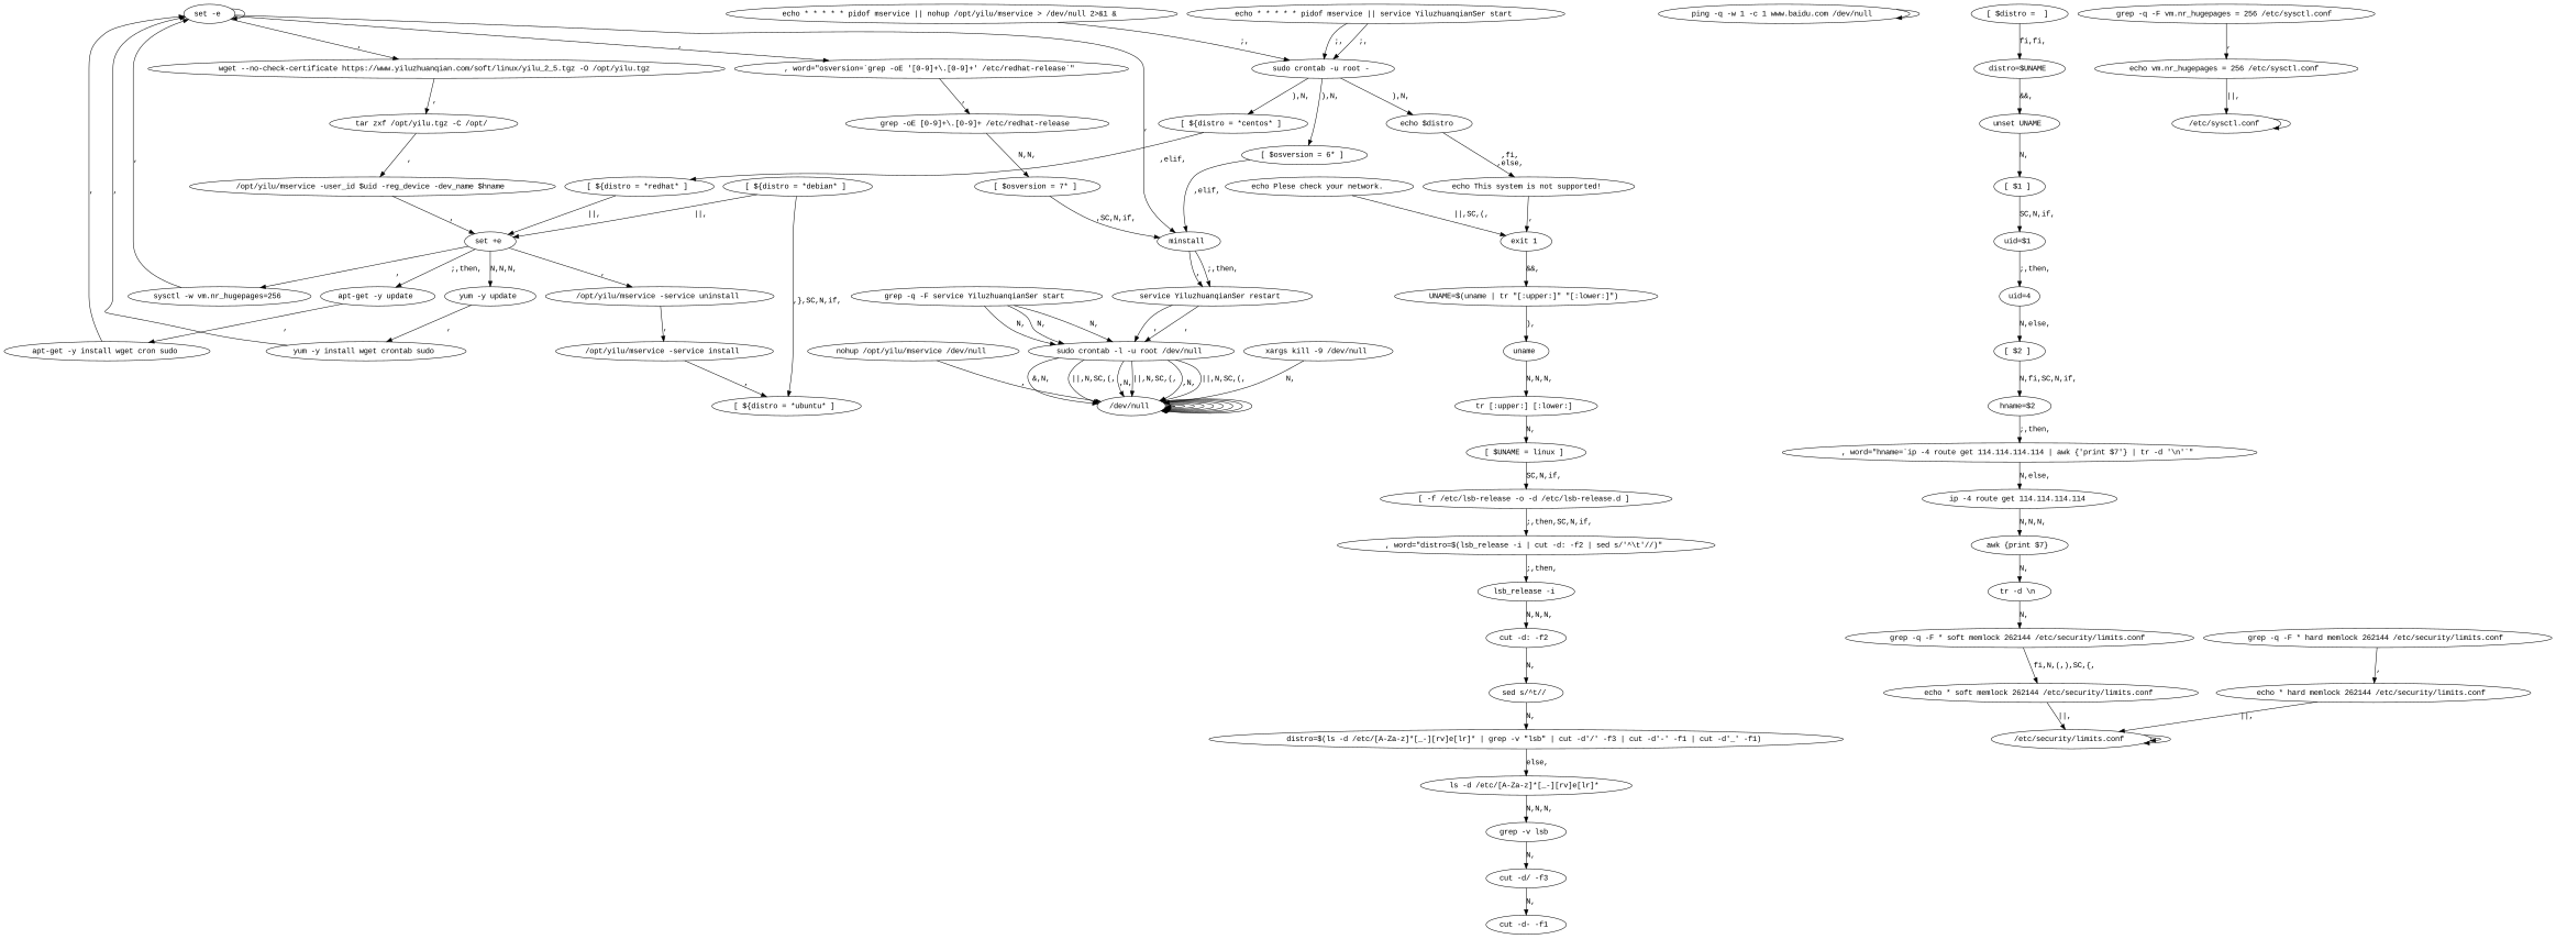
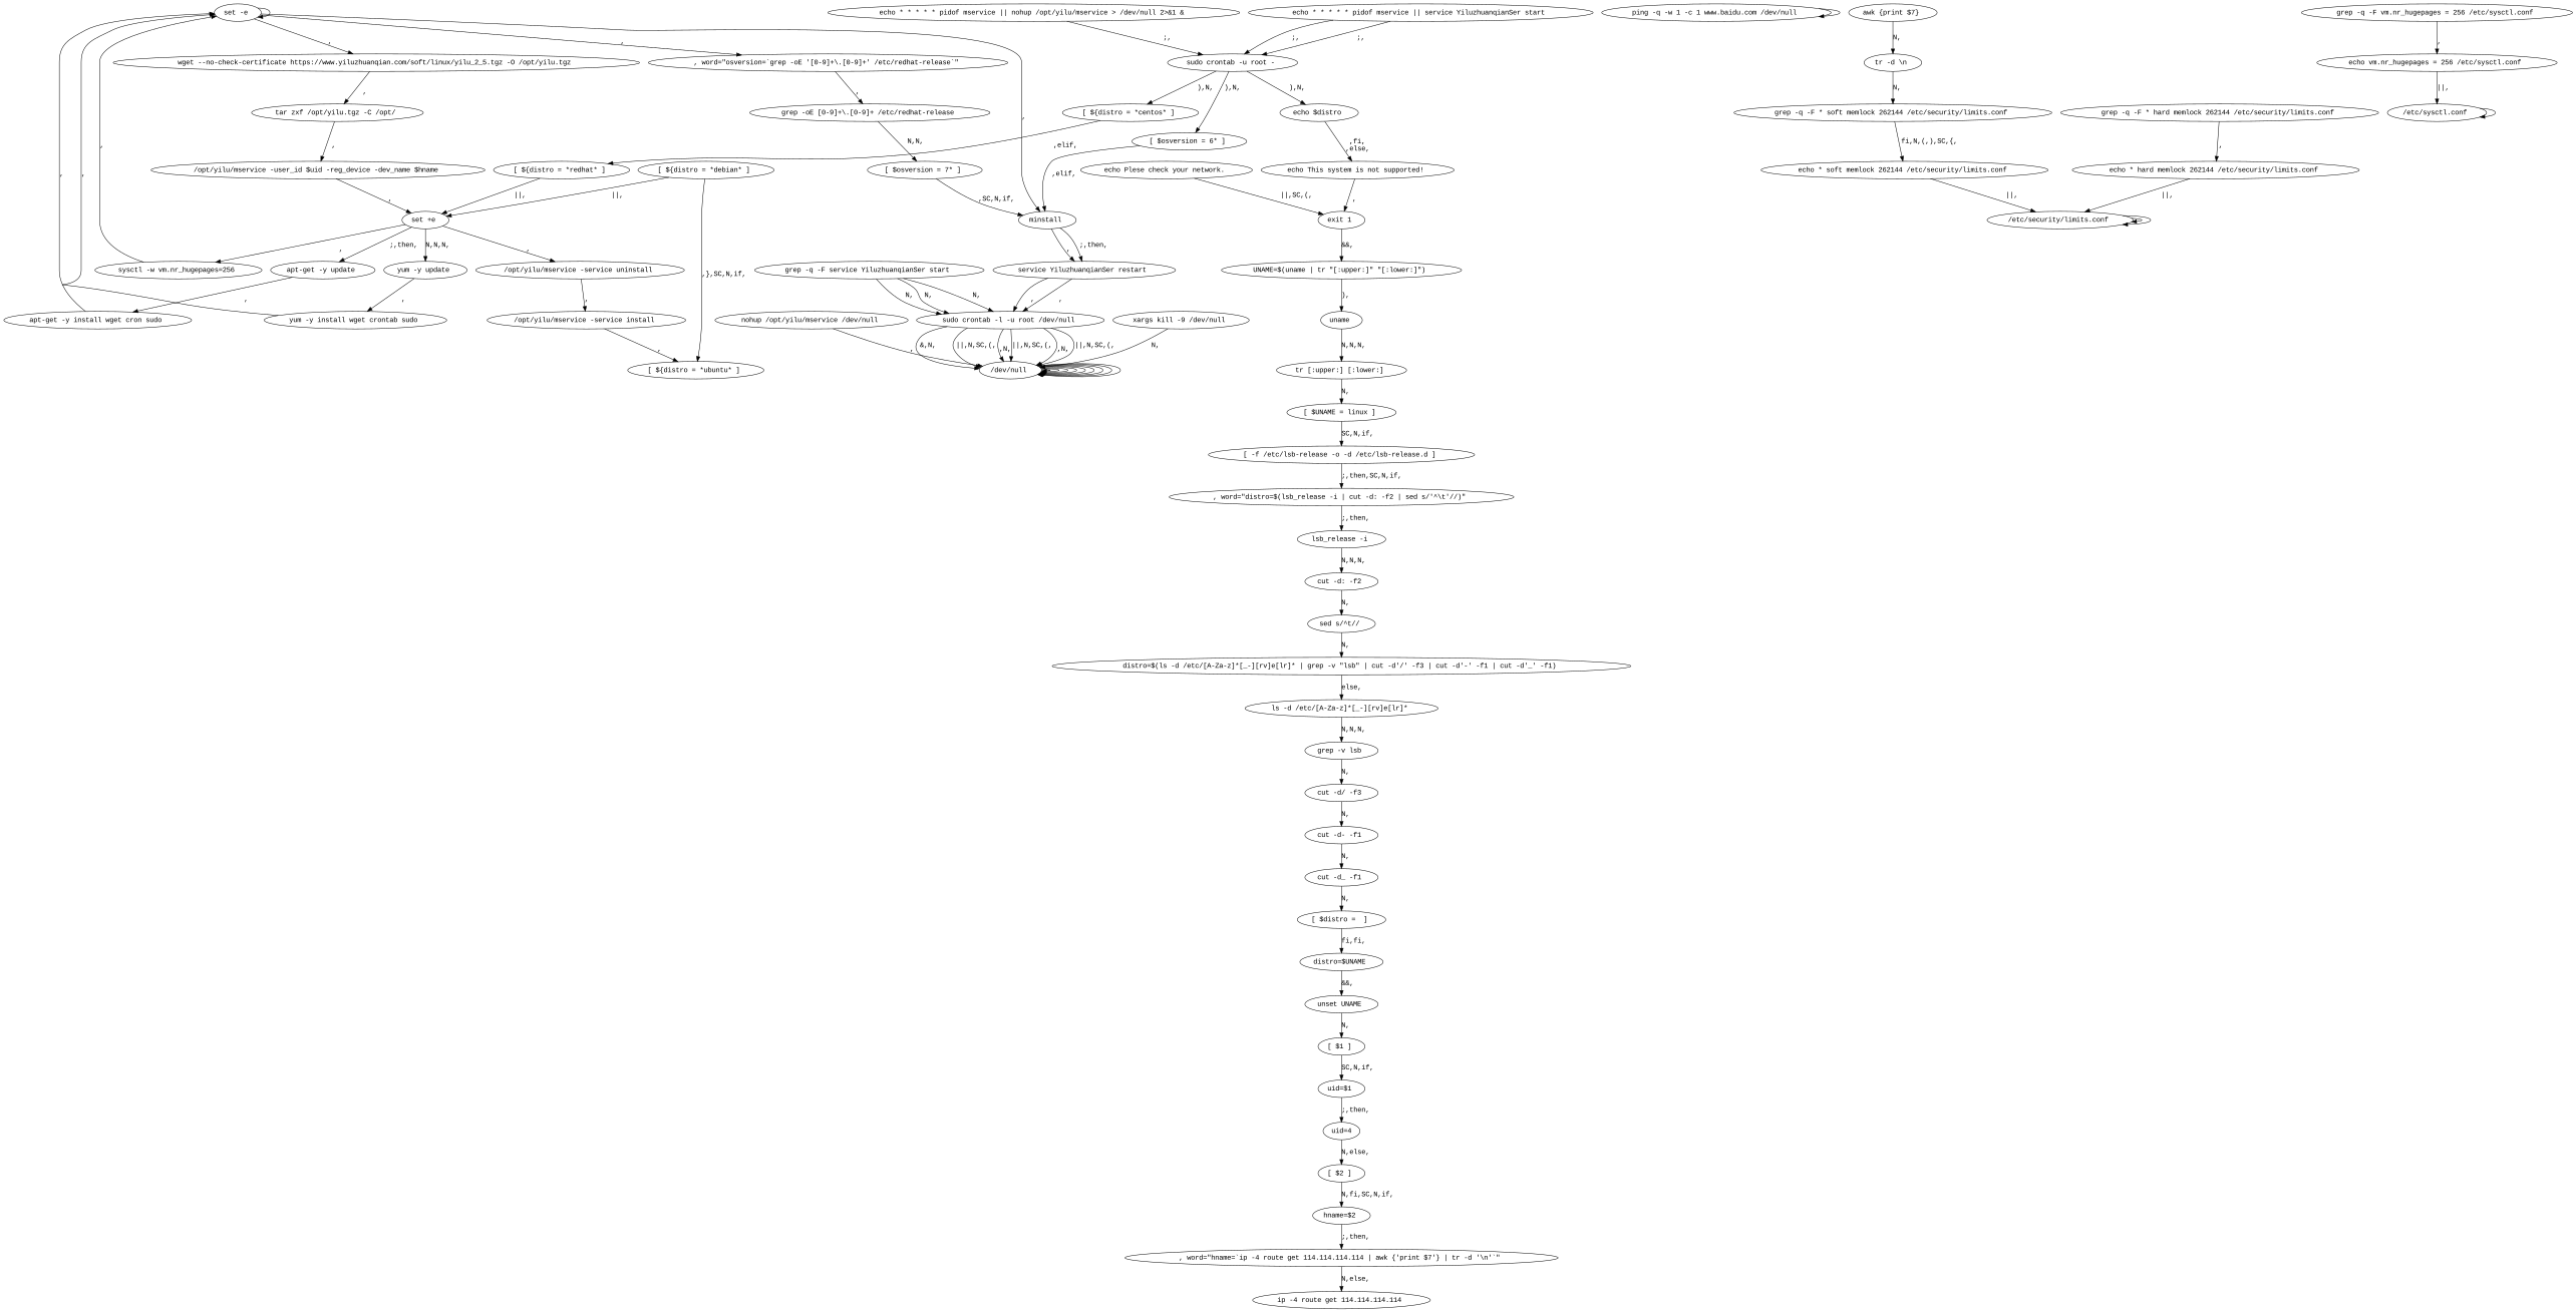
  digraph {
    fontname="Liberation Mono"
    node [fontname="Liberation Mono"]
    edge [fontname="Liberation Mono"]
    n1 [label="set -e "]
    n2 [label="wget --no-check-certificate https://www.yiluzhuanqian.com/soft/linux/yilu_2_5.tgz -O /opt/yilu.tgz "]
    n3 [label="minstall "]
    n4 [label=", word=\"osversion=`grep -oE '[0-9]+\\.[0-9]+' /etc/redhat-release`\" "]
    n5 [label="tar zxf /opt/yilu.tgz -C /opt/ "]
    n6 [label="service YiluzhuanqianSer restart "]
    n7 [label="grep -oE [0-9]+\\.[0-9]+ /etc/redhat-release "]
    n8 [label="ping -q -w 1 -c 1 www.baidu.com /dev/null "]
    n9 [label="/dev/null "]
    n10 [label="echo Plese check your network. "]
    n11 [label="exit 1 "]
    n12 [label="UNAME=$(uname | tr \"[:upper:]\" \"[:lower:]\") "]
    n13 [label="uname "]
    n14 [label="tr [:upper:] [:lower:] "]
    n15 [label="[ $UNAME = linux ] "]
    n16 [label="[ -f /etc/lsb-release -o -d /etc/lsb-release.d ] "]
    n17 [label=", word=\"distro=$(lsb_release -i | cut -d: -f2 | sed s/'^\\t'//)\" "]
    n18 [label="lsb_release -i "]
    n19 [label="cut -d: -f2 "]
    n20 [label="sed s/^t// "]
    n21 [label="distro=$(ls -d /etc/[A-Za-z]*[_-][rv]e[lr]* | grep -v \"lsb\" | cut -d\'/\' -f3 | cut -d\'-\' -f1 | cut -d\'_\' -f1) "]
    n22 [label="ls -d /etc/[A-Za-z]*[_-][rv]e[lr]* "]
    n23 [label="grep -v lsb "]
    n24 [label="cut -d/ -f3 "]
    n25 [label="cut -d- -f1 "]
+   n26 [label="cut -d_ -f1 "]
    n27 [label="[ $distro =  ] "]
    n28 [label="distro=$UNAME "]
    n29 [label="unset UNAME "]
    n30 [label="[ $1 ] "]
    n31 [label="uid=$1 "]
    n32 [label="uid=4"]
    n33 [label="[ $2 ] "]
    n34 [label="hname=$2 "]
    n35 [label=", word=\"hname=`ip -4 route get 114.114.114.114 | awk {'print $7'} | tr -d '\\n'`\" "]
    n36 [label="ip -4 route get 114.114.114.114 "]
    n37 [label="awk {print $7} "]
    n38 [label="tr -d \\n "]
    n39 [label="grep -q -F * soft memlock 262144 /etc/security/limits.conf "]
    n40 [label="echo * soft memlock 262144 /etc/security/limits.conf "]
    n41 [label="/etc/security/limits.conf "]
    n42 [label="grep -q -F * hard memlock 262144 /etc/security/limits.conf "]
    n43 [label="echo * hard memlock 262144 /etc/security/limits.conf "]
    n44 [label="grep -q -F vm.nr_hugepages = 256 /etc/sysctl.conf "]
    n45 [label="echo vm.nr_hugepages = 256 /etc/sysctl.conf "]
    n46 [label="/etc/sysctl.conf "]
    n47 [label="set +e "]
    n48 [label="sysctl -w vm.nr_hugepages=256 "]
    n49 [label="/opt/yilu/mservice -service uninstall "]
    n50 [label="apt-get -y update "]
    n51 [label="yum -y update "]
    n52 [label="/opt/yilu/mservice -service install "]
    n53 [label="apt-get -y install wget cron sudo "]
    n54 [label="yum -y install wget crontab sudo "]
    n55 [label="/opt/yilu/mservice -user_id $uid -reg_device -dev_name $hname "]
    n56 [label="[ ${distro = *ubuntu* ] "]
    n57 [label="[ ${distro = *debian* ] "]
    n58 [label="sudo crontab -l -u root /dev/null "]
    n59 [label="grep -q -F service YiluzhuanqianSer start "]
    n60 [label="echo * * * * * pidof mservice || service YiluzhuanqianSer start "]
    n61 [label="sudo crontab -u root - "]
    n62 [label="[ ${distro = *centos* ] "]
    n63 [label="[ $osversion = 6* ] "]
    n64 [label="echo $distro "]
    n65 [label="[ ${distro = *redhat* ] "]
    n66 [label="echo This system is not supported! "]
    n67 [label="[ $osversion = 7* ] "]
    n68 [label="xargs kill -9 /dev/null "]
    n69 [label="nohup /opt/yilu/mservice /dev/null "]
    n70 [label="echo * * * * * pidof mservice || nohup /opt/yilu/mservice > /dev/null 2>&1 & "]
    n1 -> n1
    n1 -> n2 [label="\n,"]
    n1 -> n3 [label="\n,"]
    n1 -> n4 [label="\n,"]
    n2 -> n5 [label="\n,"]
    n3 -> n6 [label="\n,"]
    n3 -> n6 [label=";,then,"]
    n4 -> n7 [label="\n,"]
    n5 -> n55 [label="\n,"]
    n6 -> n58 [label="\n,"]
    n6 -> n58 [label="\n,"]
    n7 -> n67 [label="N,N,"]
    n8 -> n8
    n9 -> n9
    n9 -> n9
    n9 -> n9
    n9 -> n9
    n9 -> n9
    n9 -> n9
    n9 -> n9
    n9 -> n9
    n9 -> n9
    n10 -> n11 [label="||,SC,(,"]
    n11 -> n12 [label="&&,"]
    n12 -> n13 [label="),"]
    n13 -> n14 [label="N,N,N,"]
    n14 -> n15 [label="N,"]
    n15 -> n16 [label="SC,N,if,"]
    n16 -> n17 [label=";,then,SC,N,if,"]
    n17 -> n18 [label=";,then,"]
    n18 -> n19 [label="N,N,N,"]
    n19 -> n20 [label="N,"]
    n20 -> n21 [label="N,"]
    n21 -> n22 [label="else,"]
    n22 -> n23 [label="N,N,N,"]
    n23 -> n24 [label="N,"]
    n24 -> n25 [label="N,"]
+   n25 -> n26 [label="N,"]
+   n26 -> n27 [label="N,"]
    n27 -> n28 [label="fi,fi,"]
    n28 -> n29 [label="&&,"]
    n29 -> n30 [label="N,"]
    n30 -> n31 [label="SC,N,if,"]
    n31 -> n32 [label=";,then,"]
    n32 -> n33 [label="N,else,"]
    n33 -> n34 [label="N,fi,SC,N,if,"]
    n34 -> n35 [label=";,then,"]
    n35 -> n36 [label="N,else,"]
-   n36 -> n37 [label="N,N,N,"]
    n37 -> n38 [label="N,"]
    n38 -> n39 [label="N,"]
    n39 -> n40 [label="fi,N,(,),SC,{,"]
    n40 -> n41 [label="||,"]
    n41 -> n41
    n41 -> n41
    n42 -> n43 [label="\n,"]
    n43 -> n41 [label="||,"]
    n44 -> n45 [label="\n,"]
    n45 -> n46 [label="||,"]
    n46 -> n46
    n47 -> n48 [label="\n,"]
    n47 -> n49 [label="\n,"]
    n47 -> n50 [label=";,then,"]
    n47 -> n51 [label="N,N,N,"]
    n48 -> n1 [label="\n,"]
    n49 -> n52 [label="\n,"]
    n50 -> n53 [label="\n,"]
    n51 -> n54 [label="\n,"]
    n52 -> n56 [label="\n,"]
    n53 -> n1 [label="\n,"]
    n54 -> n1 [label="\n,"]
    n55 -> n47 [label="\n,"]
    n57 -> n47 [label="||,"]
    n57 -> n56 [label="\n,},SC,N,if,"]
    n58 -> n9 [label="\n,N,"]
    n58 -> n9 [label="||,N,SC,(,"]
    n58 -> n9 [label="\n,N,"]
    n58 -> n9 [label="||,N,SC,(,"]
    n58 -> n9 [label="&,N,"]
    n58 -> n9 [label="||,N,SC,(,"]
    n59 -> n58 [label="N,"]
    n59 -> n58 [label="N,"]
    n59 -> n58 [label="N,"]
    n60 -> n61 [label=";,"]
    n60 -> n61 [label=";,"]
    n61 -> n62 [label="),N,"]
    n61 -> n63 [label="),N,"]
    n61 -> n64 [label="),N,"]
    n62 -> n65 [label="\n,elif,"]
    n63 -> n3 [label="\n,elif,"]
    n64 -> n66 [label="\n,fi,\n,else,"]
    n65 -> n47 [label="||,"]
    n66 -> n11 [label="\n,"]
    n67 -> n3 [label="\n,SC,N,if,"]
    n68 -> n9 [label="N,"]
    n69 -> n9 [label="\n,"]
    n70 -> n61 [label=";,"]
  }
